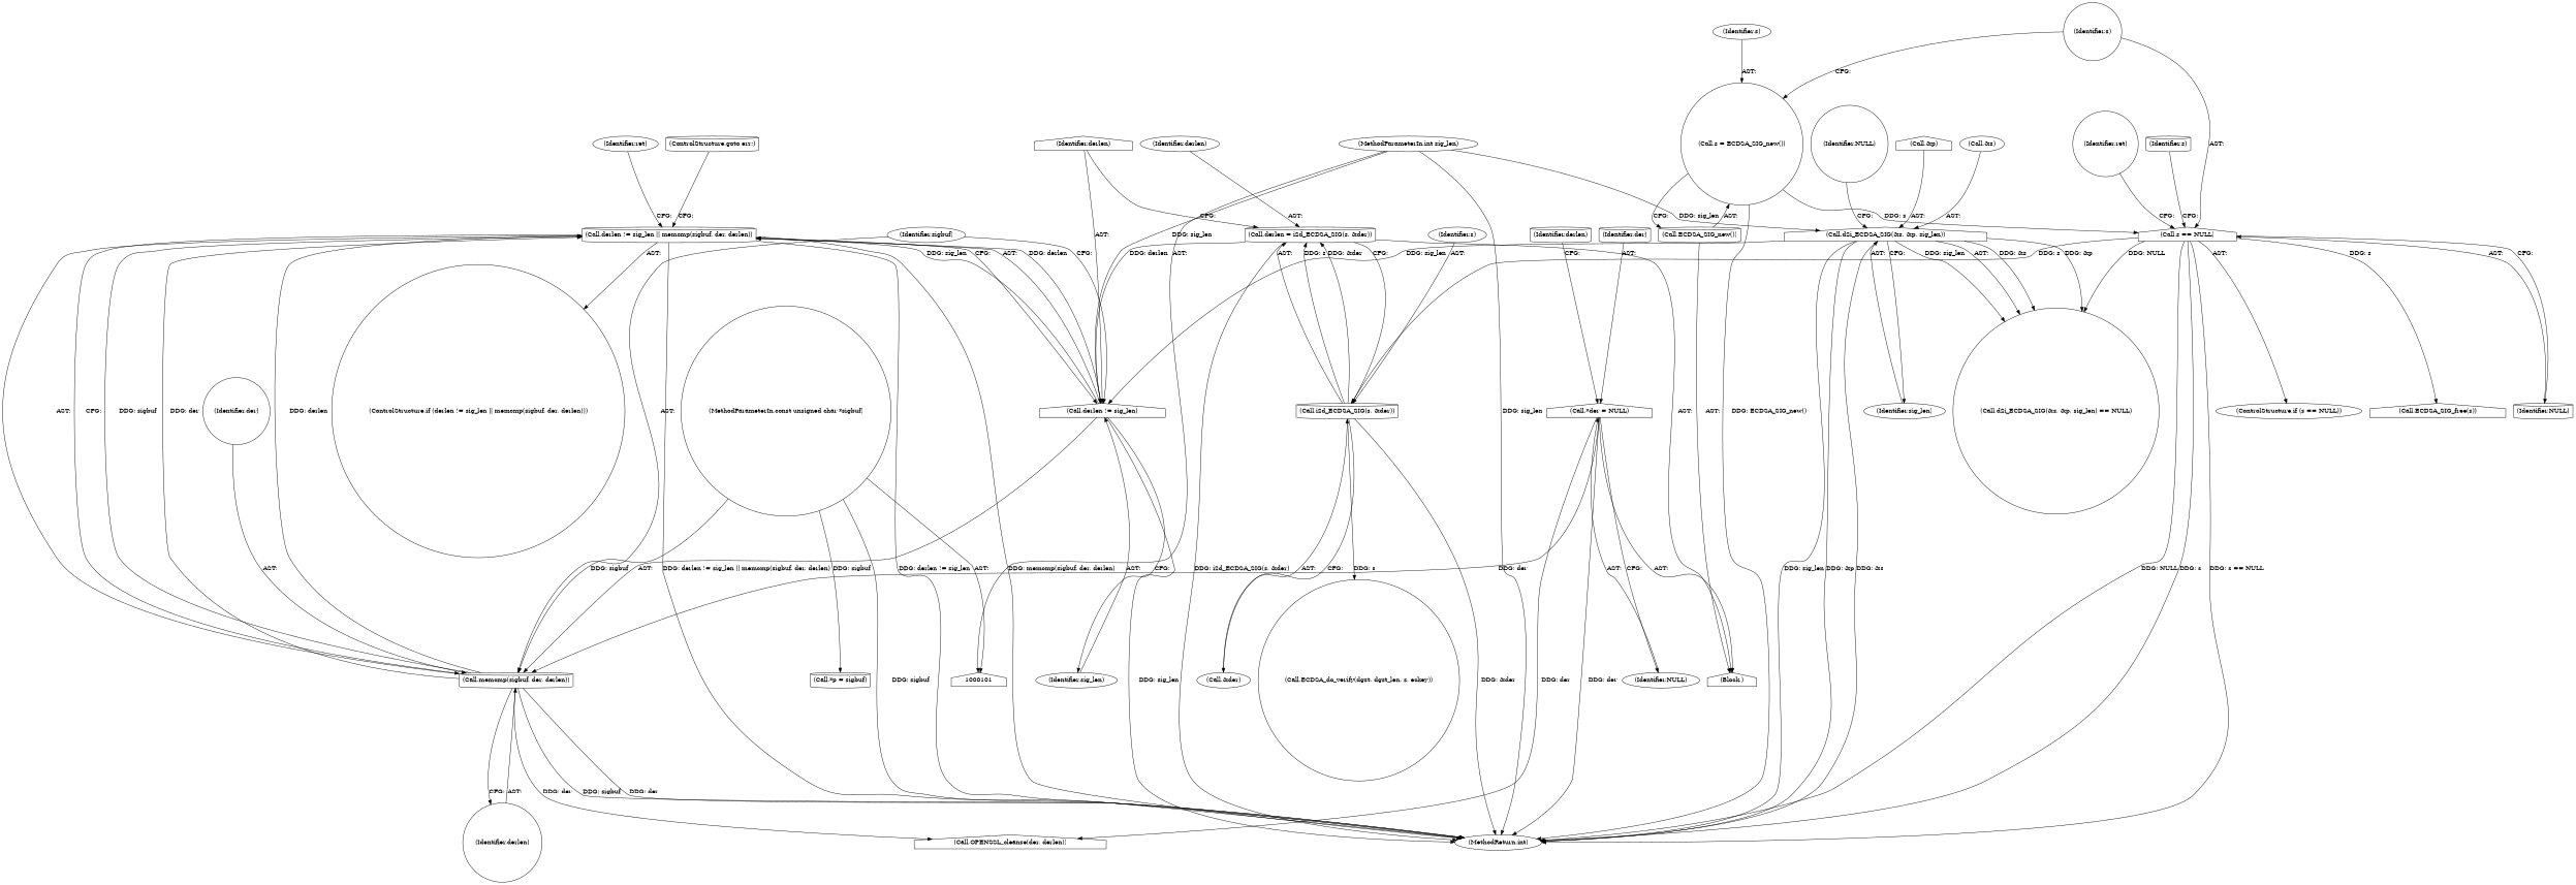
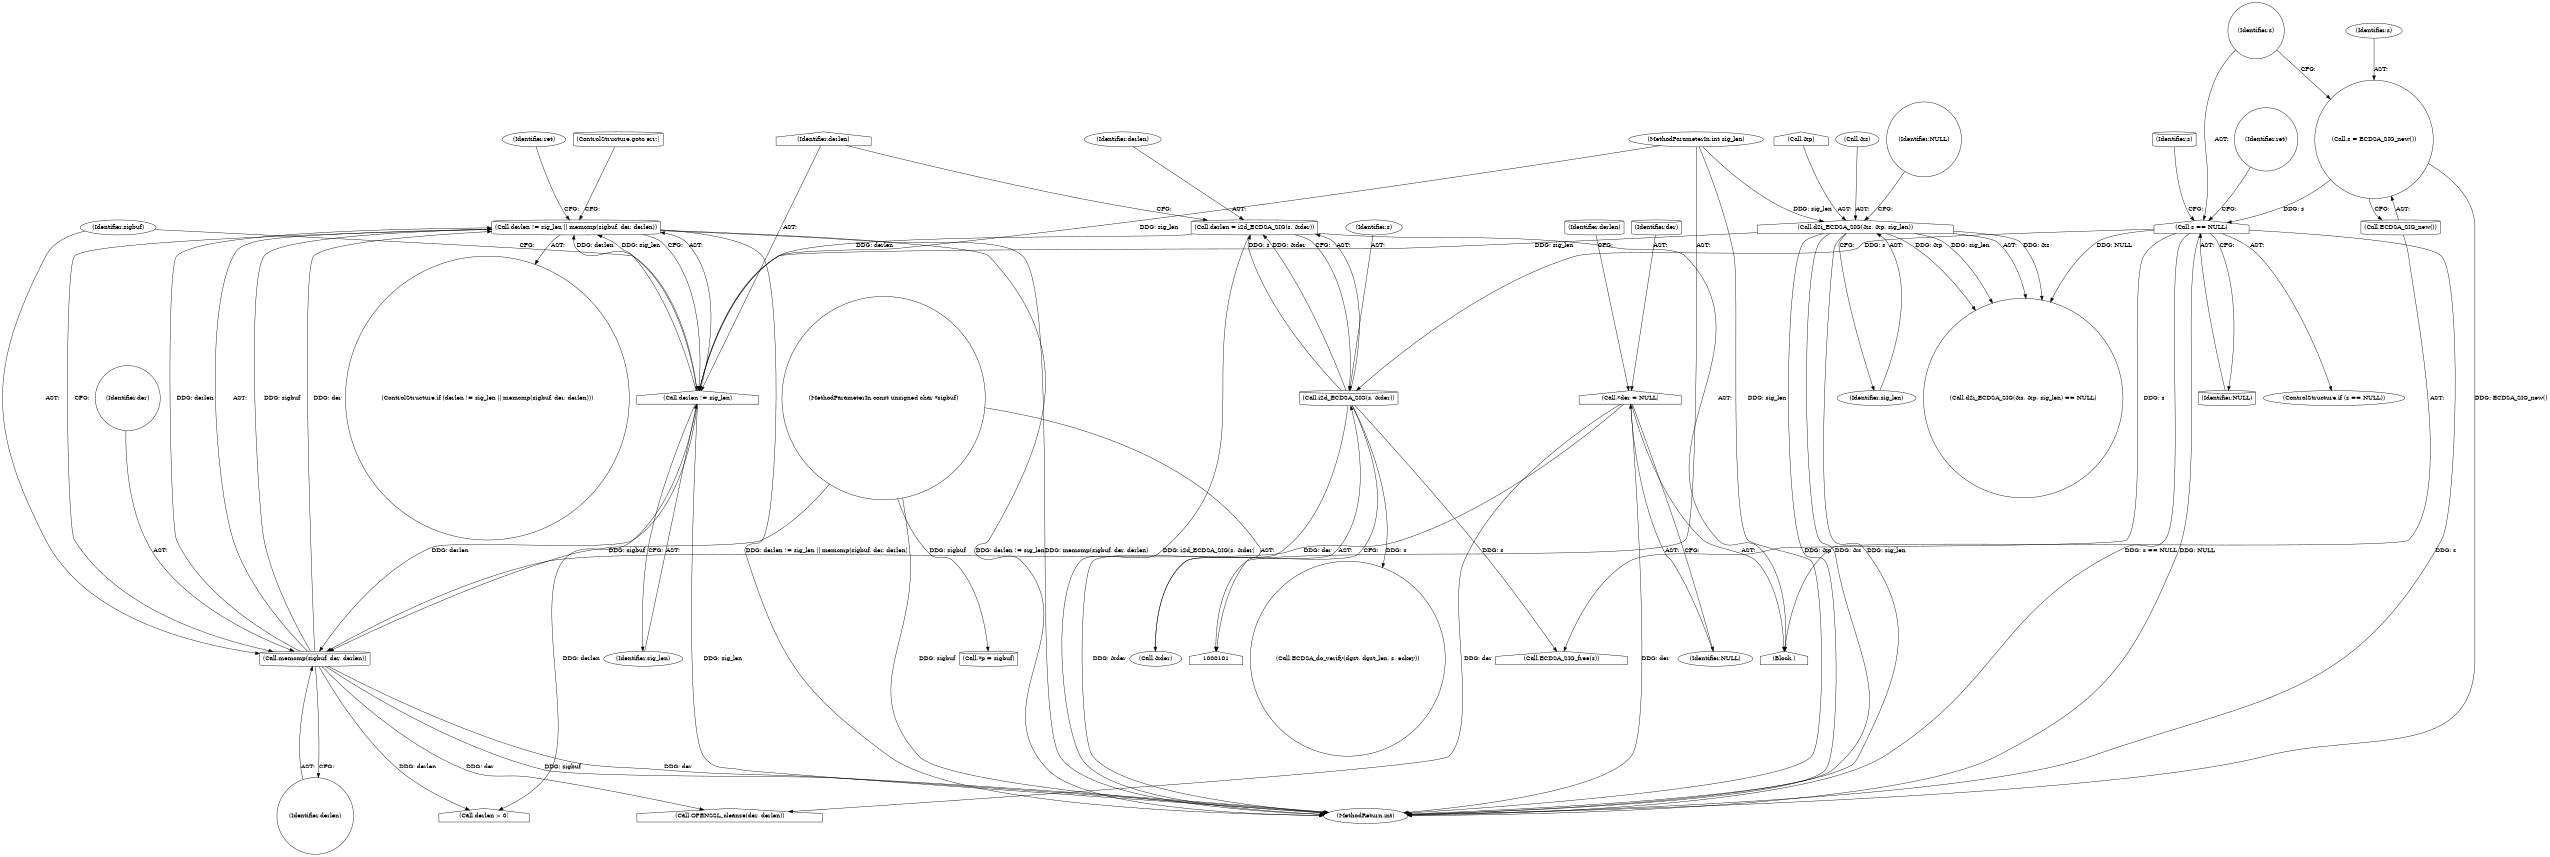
  digraph {
    node [shape=ellipse]
    n1 [label="(Call,derlen != sig_len || memcmp(sigbuf, der, derlen))" shape=cylinder]
    n2 [label="(Call,derlen != sig_len)" shape=house]
    n3 [label="(Call,memcmp(sigbuf, der, derlen))" shape=cylinder]
    n4 [label="(MethodReturn,int)"]
    n5 [label="(ControlStructure,if (derlen != sig_len || memcmp(sigbuf, der, derlen)))" shape=circle]
+   n6 [label="(Call,derlen > 0)" shape=house]
    n7 [label="(Identifier,sig_len)"]
    n8 [label="(Identifier,derlen)" shape=circle]
    n9 [label="(Call,OPENSSL_cleanse(der, derlen))" shape=house]
    n10 [label="(Call,derlen = i2d_ECDSA_SIG(s, &der))" shape=cylinder]
    n11 [label="(Call,i2d_ECDSA_SIG(s, &der))" shape=cylinder]
    n12 [label="(Block,)" shape=house]
    n13 [label="(Call,ECDSA_do_verify(dgst, dgst_len, s, eckey))" shape=circle]
    n14 [label="(Call,ECDSA_SIG_free(s))" shape=house]
    n15 [label="(Call,&der)"]
    n16 [label="(Call,s == NULL)" shape=house]
    n17 [label="(Identifier,NULL)" shape=cylinder]
    n18 [label="(Call,d2i_ECDSA_SIG(&s, &p, sig_len) == NULL)" shape=circle]
    n19 [label="(ControlStructure,if (s == NULL))"]
    n20 [label="(Call,s = ECDSA_SIG_new())" shape=circle]
    n21 [label="(Call,ECDSA_SIG_new())" shape=cylinder]
    n22 [label="(Call,d2i_ECDSA_SIG(&s, &p, sig_len))" shape=house]
    n23 [label="(Identifier,sig_len)"]
    n24 [label="(MethodParameterIn,int sig_len)"]
    1000101 [shape=house]
    n26 [label="(MethodParameterIn,const unsigned char *sigbuf)" shape=circle]
    n27 [label="(Call,*p = sigbuf)" shape=cylinder]
    n28 [label="(Call,*der = NULL)" shape=house]
    n29 [label="(Identifier,NULL)"]
    n30 [label="(Call,&p)" shape=house]
    n31 [label="(Identifier,s)"]
    n32 [label="(Identifier,der)" shape=circle]
    n33 [label="(Identifier,sigbuf)"]
    n34 [label="(ControlStructure,goto err;)" shape=cylinder]
    n35 [label="(Identifier,derlen)" shape=cylinder]
    n36 [label="(Identifier,derlen)" shape=house]
    n37 [label="(Call,&s)"]
    n38 [label="(Identifier,s)" shape=cylinder]
    n39 [label="(Identifier,s)"]
    n40 [label="(Identifier,ret)" shape=circle]
    n41 [label="(Identifier,der)" shape=cylinder]
    n42 [label="(Identifier,s)" shape=circle]
    n43 [label="(Identifier,ret)"]
    n44 [label="(Identifier,derlen)"]
    n45 [label="(Identifier,NULL)" shape=circle]
    n1 -> n2 [label="CFG: "]
    n1 -> n3 [label="CFG: "]
    n1 -> n4 [label="DDG: derlen != sig_len || memcmp(sigbuf, der, derlen)"]
    n1 -> n4 [label="DDG: derlen != sig_len"]
    n1 -> n4 [label="DDG: memcmp(sigbuf, der, derlen)"]
    n1 -> n5 [label="AST: "]
    n2 -> n1 [label="AST: "]
    n2 -> n1 [label="DDG: derlen"]
    n2 -> n1 [label="DDG: sig_len"]
-   n2 -> n3 [label="AST: "]
+   n2 -> n3 [label="DDG: derlen"]
    n2 -> n4 [label="DDG: sig_len"]
+   n2 -> n6 [label="DDG: derlen"]
    n2 -> n7 [label="CFG: "]
    n3 -> n1 [label="AST: "]
    n3 -> n1 [label="DDG: sigbuf"]
    n3 -> n1 [label="DDG: der"]
    n3 -> n1 [label="DDG: derlen"]
    n3 -> n4 [label="DDG: der"]
    n3 -> n4 [label="DDG: sigbuf"]
+   n3 -> n6 [label="DDG: derlen"]
    n3 -> n8 [label="CFG: "]
    n3 -> n9 [label="DDG: der"]
    n7 -> n2 [label="AST: "]
    n8 -> n3 [label="AST: "]
    n10 -> n2 [label="DDG: derlen"]
    n10 -> n4 [label="DDG: i2d_ECDSA_SIG(s, &der)"]
    n10 -> n11 [label="CFG: "]
    n10 -> n12 [label="AST: "]
    n11 -> n4 [label="DDG: &der"]
    n11 -> n10 [label="AST: "]
    n11 -> n10 [label="DDG: s"]
    n11 -> n10 [label="DDG: &der"]
    n11 -> n13 [label="DDG: s"]
+   n11 -> n14 [label="DDG: s"]
    n11 -> n15 [label="CFG: "]
    n15 -> n11 [label="AST: "]
    n16 -> n4 [label="DDG: s == NULL"]
    n16 -> n4 [label="DDG: NULL"]
    n16 -> n4 [label="DDG: s"]
    n16 -> n11 [label="DDG: s"]
    n16 -> n14 [label="DDG: s"]
    n16 -> n17 [label="CFG: "]
    n16 -> n18 [label="DDG: NULL"]
    n16 -> n19 [label="AST: "]
    n17 -> n16 [label="AST: "]
    n20 -> n4 [label="DDG: ECDSA_SIG_new()"]
    n20 -> n16 [label="DDG: s"]
    n20 -> n21 [label="CFG: "]
    n21 -> n12 [label="AST: "]
    n21 -> n20 [label="AST: "]
    n22 -> n2 [label="DDG: sig_len"]
    n22 -> n4 [label="DDG: &p"]
    n22 -> n4 [label="DDG: &s"]
    n22 -> n4 [label="DDG: sig_len"]
    n22 -> n18 [label="AST: "]
    n22 -> n18 [label="DDG: &s"]
    n22 -> n18 [label="DDG: &p"]
    n22 -> n18 [label="DDG: sig_len"]
    n22 -> n23 [label="CFG: "]
    n23 -> n22 [label="AST: "]
    n24 -> n2 [label="DDG: sig_len"]
    n24 -> n4 [label="DDG: sig_len"]
    n24 -> n22 [label="DDG: sig_len"]
    n24 -> 1000101 [label="AST: "]
    n26 -> n3 [label="DDG: sigbuf"]
    n26 -> n4 [label="DDG: sigbuf"]
    n26 -> 1000101 [label="AST: "]
    n26 -> n27 [label="DDG: sigbuf"]
    n28 -> n3 [label="DDG: der"]
    n28 -> n4 [label="DDG: der"]
    n28 -> n9 [label="DDG: der"]
    n28 -> n12 [label="AST: "]
    n28 -> n29 [label="CFG: "]
    n29 -> n28 [label="AST: "]
    n30 -> n22 [label="AST: "]
    n31 -> n20 [label="AST: "]
    n32 -> n3 [label="AST: "]
    n33 -> n2 [label="CFG: "]
    n33 -> n3 [label="AST: "]
    n34 -> n1 [label="CFG: "]
    n35 -> n28 [label="CFG: "]
    n36 -> n2 [label="AST: "]
    n36 -> n10 [label="CFG: "]
    n37 -> n22 [label="AST: "]
    n38 -> n16 [label="CFG: "]
    n39 -> n11 [label="AST: "]
    n40 -> n16 [label="CFG: "]
    n41 -> n28 [label="AST: "]
    n42 -> n16 [label="AST: "]
    n42 -> n20 [label="CFG: "]
    n43 -> n1 [label="CFG: "]
    n44 -> n10 [label="AST: "]
    n45 -> n22 [label="CFG: "]
  }
